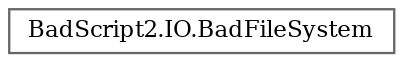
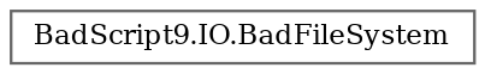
  digraph {
    rankdir=LR
    fontname="DejaVu Serif"
-   n1 [color=grey40 fillcolor=white fontname="DejaVu Serif" fontsize=10 height=0.2 label="BadScript2.IO.BadFileSystem" shape=box style=filled width=0.4]
+   n1 [color=grey40 fillcolor=white fontname="DejaVu Serif" fontsize=10 height=0.2 label="BadScript9.IO.BadFileSystem" shape=box style=filled width=0.4]
  }
